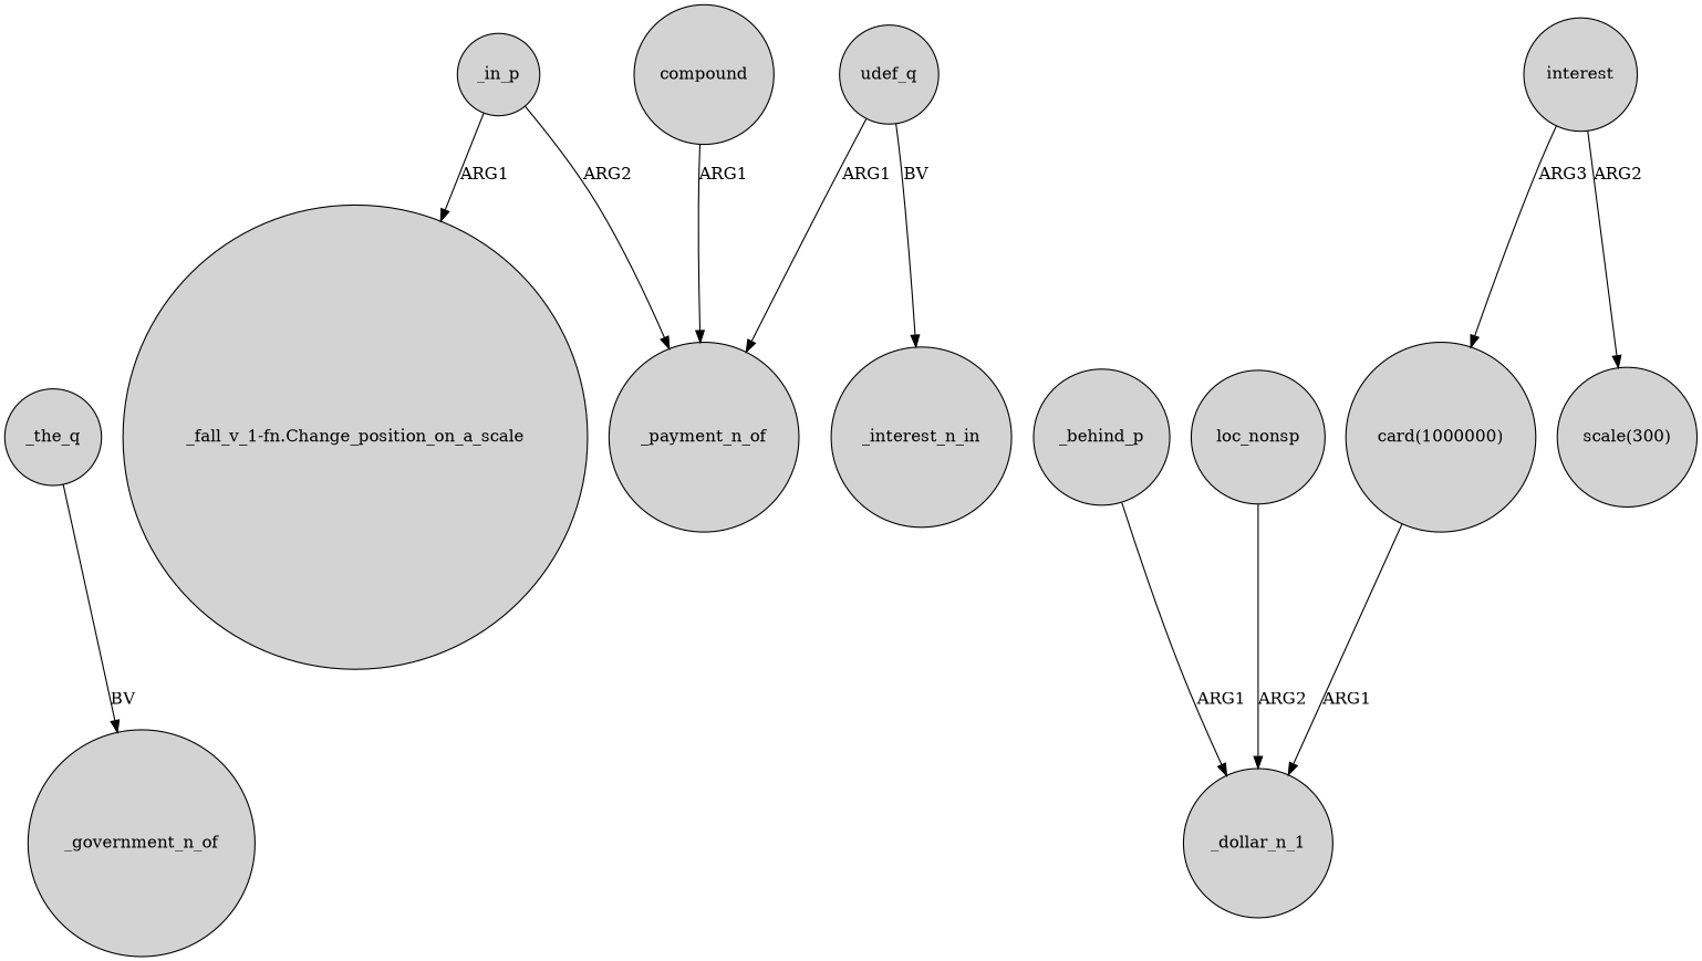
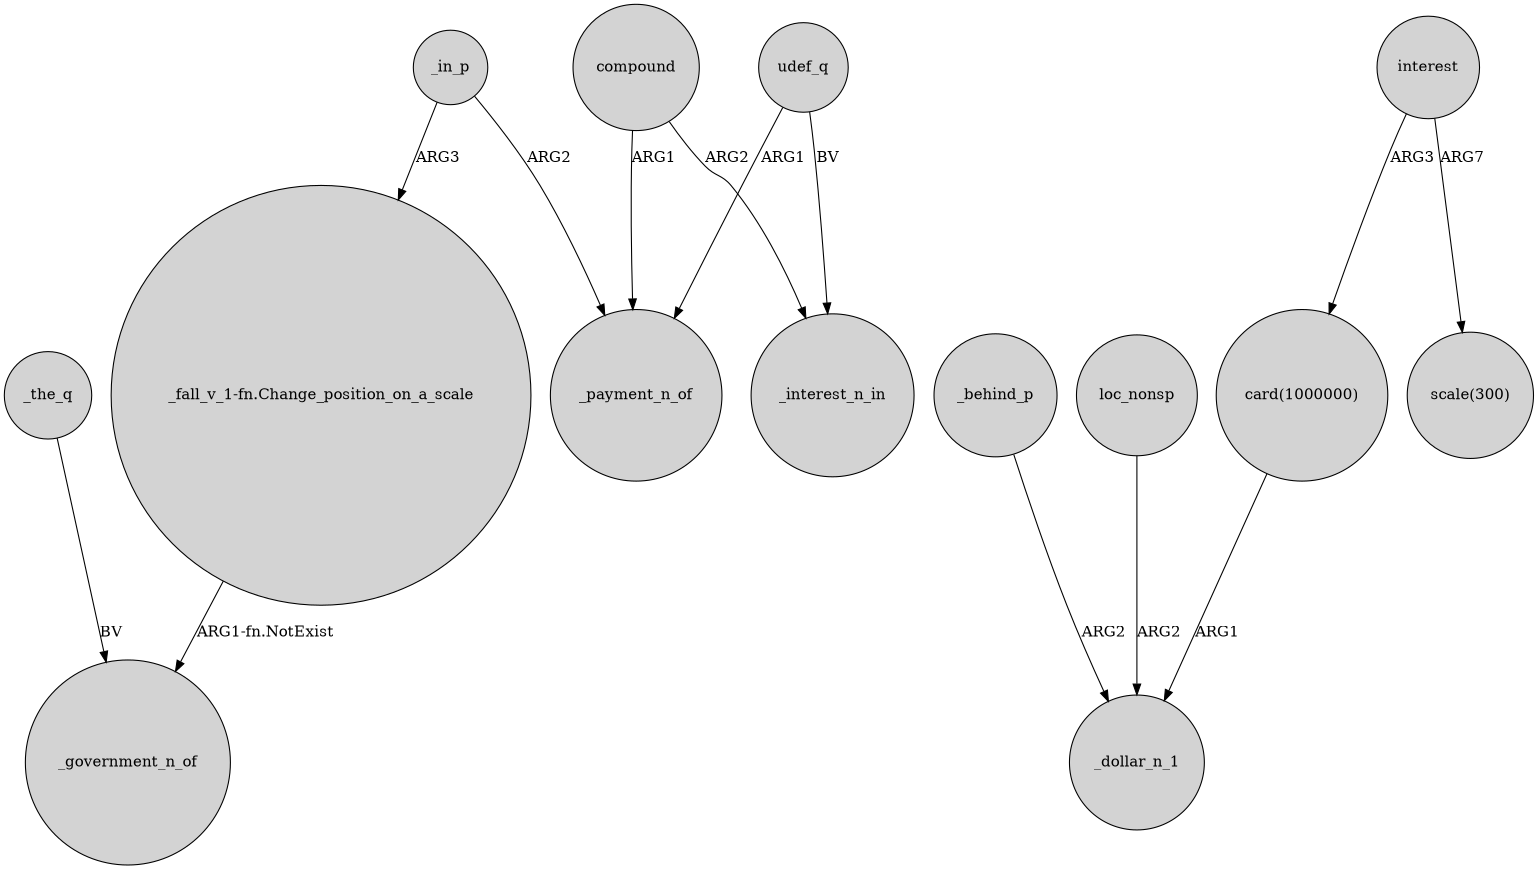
  digraph {
    node [shape=circle style=filled]
    _the_q
    _government_n_of
    "card(1000000)"
    _dollar_n_1
    _behind_p
    loc_nonsp
    "_fall_v_1-fn.Change_position_on_a_scale"
    _in_p
    _payment_n_of
    n10 [label=interest]
    n11 [label="scale(300)"]
    udef_q
    _interest_n_in
    compound
    _the_q -> _government_n_of [label=BV]
    "card(1000000)" -> _dollar_n_1 [label=ARG1]
-   _behind_p -> _dollar_n_1 [label=ARG1]
+   _behind_p -> _dollar_n_1 [label=ARG2]
    loc_nonsp -> _dollar_n_1 [label=ARG2]
-   _in_p -> "_fall_v_1-fn.Change_position_on_a_scale" [label=ARG1]
+   "_fall_v_1-fn.Change_position_on_a_scale" -> _government_n_of [label="ARG1-fn.NotExist"]
+   _in_p -> "_fall_v_1-fn.Change_position_on_a_scale" [label=ARG3]
    _in_p -> _payment_n_of [label=ARG2]
    n10 -> "card(1000000)" [label=ARG3]
-   n10 -> n11 [label=ARG2]
+   n10 -> n11 [label=ARG7]
    udef_q -> _payment_n_of [label=ARG1]
    udef_q -> _interest_n_in [label=BV]
    compound -> _payment_n_of [label=ARG1]
+   compound -> _interest_n_in [label=ARG2]
  }
